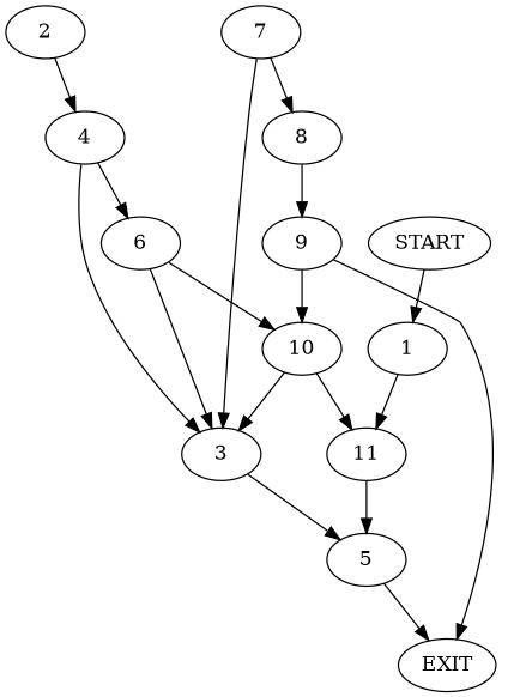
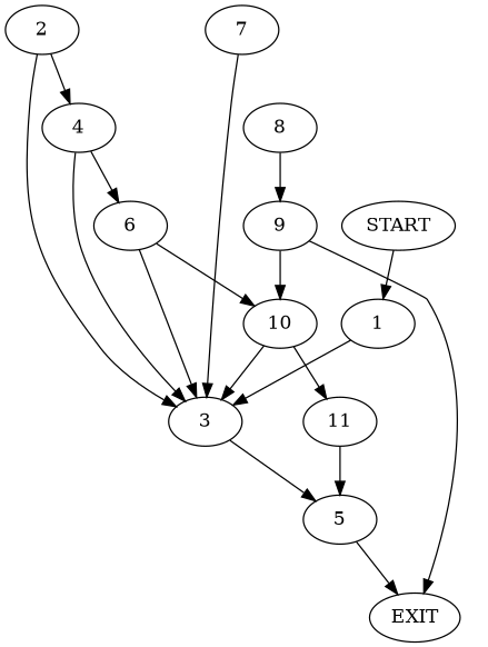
  digraph {
    n1 [label=START]
    1
    3
    n4 [label=EXIT]
    2
    4
    5
    6
    10
    7
    8
    9
    11
    n1 -> 1
-   1 -> 11
+   1 -> 3
    3 -> 5
+   2 -> 3
    2 -> 4
    4 -> 3
    4 -> 6
    5 -> n4
    6 -> 3
    6 -> 10
    10 -> 3
    10 -> 11
    7 -> 3
-   7 -> 8
    8 -> 9
    9 -> n4
    9 -> 10
    11 -> 5
  }
